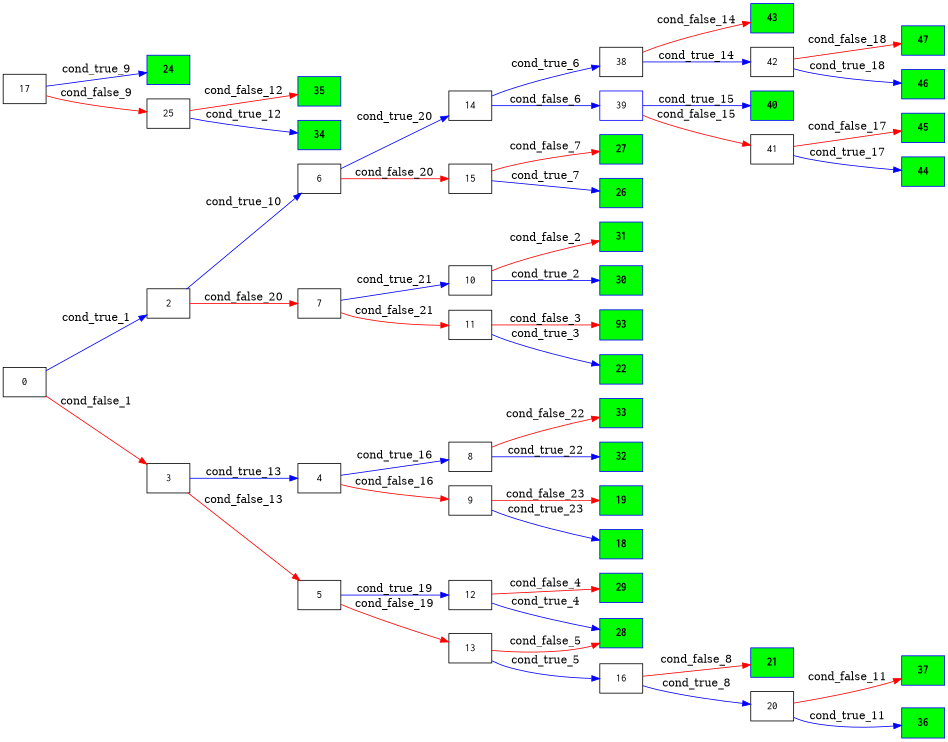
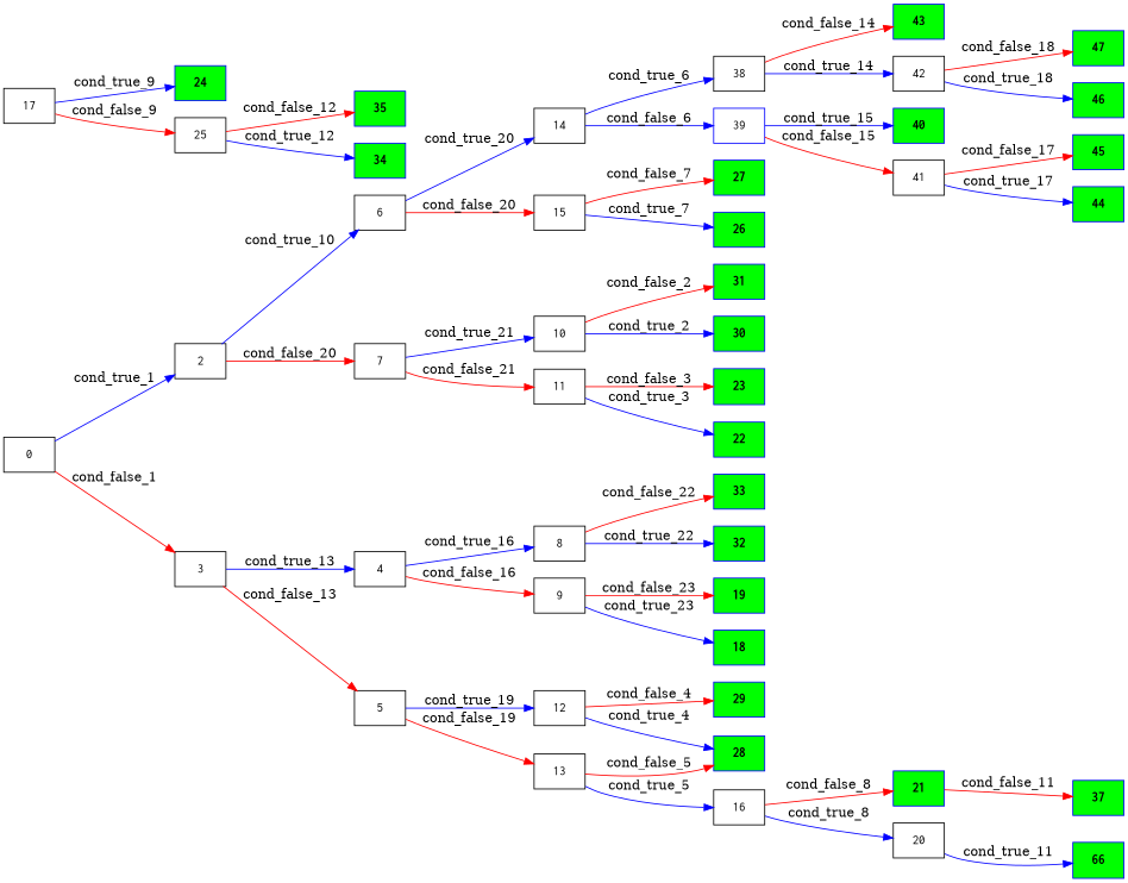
  digraph {
    rankdir=LR
    node [color=blue fillcolor=green fontcolor=black fontname="Courier-Bold" shape=record style=filled]
    edge [color=blue]
    47 [height=.5]
    46 [height=.5]
    45 [height=.5]
    44 [height=.5]
    43 [height=.5]
    40 [height=.5]
    37 [height=.5]
-   36 [height=.5]
+   36 [height=.5 label=66]
    35 [height=.5]
    34 [height=.5]
    33 [height=.5]
    32 [height=.5]
    31 [height=.5]
    30 [height=.5]
    29 [height=.5]
    28 [height=.5]
    27 [height=.5]
    26 [height=.5]
    24 [height=.5]
-   23 [height=.5 label=93]
+   23 [height=.5]
    22 [height=.5]
    21 [height=.5]
    19 [height=.5]
    18 [height=.5]
    0 [color=black fontname=Courier height=.5 fillcolor="" fontcolor="" style=""]
    2 [color=black fontname=Courier height=.5 fillcolor="" fontcolor="" style=""]
    3 [color=black fontname=Courier height=.5 fillcolor="" fontcolor="" style=""]
    6 [color=black fontname=Courier height=.5 fillcolor="" fontcolor="" style=""]
    7 [color=black fontname=Courier height=.5 fillcolor="" fontcolor="" style=""]
    4 [color=black fontname=Courier height=.5 fillcolor="" fontcolor="" style=""]
    5 [color=black fontname=Courier height=.5 fillcolor="" fontcolor="" style=""]
    14 [color=black fontname=Courier height=.5 fillcolor="" fontcolor="" style=""]
    15 [color=black fontname=Courier height=.5 fillcolor="" fontcolor="" style=""]
    10 [color=black fontname=Courier height=.5 fillcolor="" fontcolor="" style=""]
    11 [color=black fontname=Courier height=.5 fillcolor="" fontcolor="" style=""]
    8 [color=black fontname=Courier height=.5 fillcolor="" fontcolor="" style=""]
    9 [color=black fontname=Courier height=.5 fillcolor="" fontcolor="" style=""]
    12 [color=black fontname=Courier height=.5 fillcolor="" fontcolor="" style=""]
    13 [color=black fontname=Courier height=.5 fillcolor="" fontcolor="" style=""]
    38 [color=black fontname=Courier height=.5 fillcolor="" fontcolor="" style=""]
    39 [fontname=Courier height=.5 fillcolor="" fontcolor="" style=""]
    16 [color=black fontname=Courier height=.5 fillcolor="" fontcolor="" style=""]
    20 [color=black fontname=Courier height=.5 fillcolor="" fontcolor="" style=""]
    17 [color=black fontname=Courier height=.5 fillcolor="" fontcolor="" style=""]
    25 [color=black fontname=Courier height=.5 fillcolor="" fontcolor="" style=""]
    42 [color=black fontname=Courier height=.5 fillcolor="" fontcolor="" style=""]
    41 [color=black fontname=Courier height=.5 fillcolor="" fontcolor="" style=""]
    0 -> 2 [label=cond_true_1]
    0 -> 3 [color=red label=cond_false_1]
    2 -> 6 [label=cond_true_10]
    2 -> 7 [color=red label=cond_false_20]
    3 -> 4 [label=cond_true_13]
    3 -> 5 [color=red label=cond_false_13]
    6 -> 14 [label=cond_true_20]
    6 -> 15 [color=red label=cond_false_20]
    7 -> 10 [label=cond_true_21]
    7 -> 11 [color=red label=cond_false_21]
    4 -> 8 [label=cond_true_16]
    4 -> 9 [color=red label=cond_false_16]
    5 -> 12 [label=cond_true_19]
    5 -> 13 [color=red label=cond_false_19]
    14 -> 38 [label=cond_true_6]
    14 -> 39 [label=cond_false_6]
    15 -> 27 [color=red label=cond_false_7]
    15 -> 26 [label=cond_true_7]
    10 -> 31 [color=red label=cond_false_2]
    10 -> 30 [label=cond_true_2]
    11 -> 23 [color=red label=cond_false_3]
    11 -> 22 [label=cond_true_3]
    8 -> 33 [color=red label=cond_false_22]
    8 -> 32 [label=cond_true_22]
    9 -> 19 [color=red label=cond_false_23]
    9 -> 18 [label=cond_true_23]
    12 -> 29 [color=red label=cond_false_4]
    12 -> 28 [label=cond_true_4]
    13 -> 28 [color=red label=cond_false_5]
    13 -> 16 [label=cond_true_5]
    38 -> 43 [color=red label=cond_false_14]
    38 -> 42 [label=cond_true_14]
    39 -> 40 [label=cond_true_15]
    39 -> 41 [color=red label=cond_false_15]
    16 -> 21 [color=red label=cond_false_8]
    16 -> 20 [label=cond_true_8]
-   20 -> 37 [color=red label=cond_false_11]
+   21 -> 37 [color=red label=cond_false_11]
    20 -> 36 [label=cond_true_11]
    17 -> 24 [label=cond_true_9]
    17 -> 25 [color=red label=cond_false_9]
    25 -> 35 [color=red label=cond_false_12]
    25 -> 34 [label=cond_true_12]
    42 -> 47 [color=red label=cond_false_18]
    42 -> 46 [label=cond_true_18]
    41 -> 45 [color=red label=cond_false_17]
    41 -> 44 [label=cond_true_17]
  }
